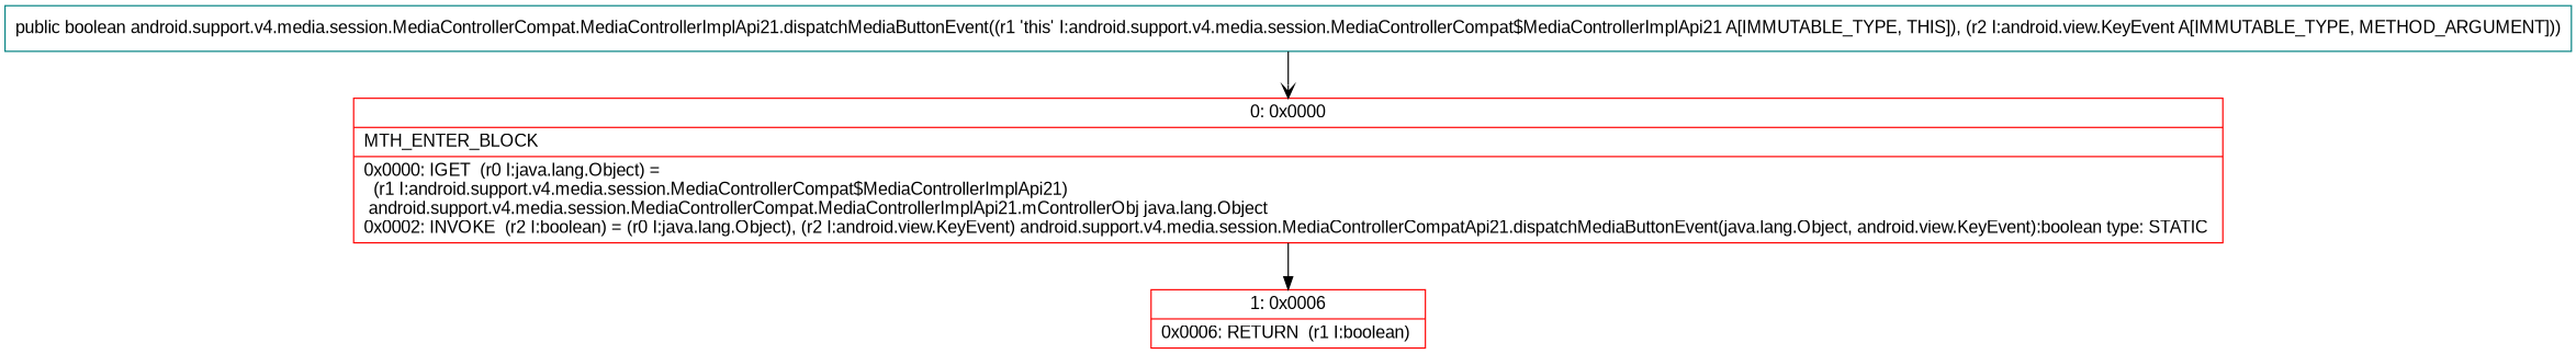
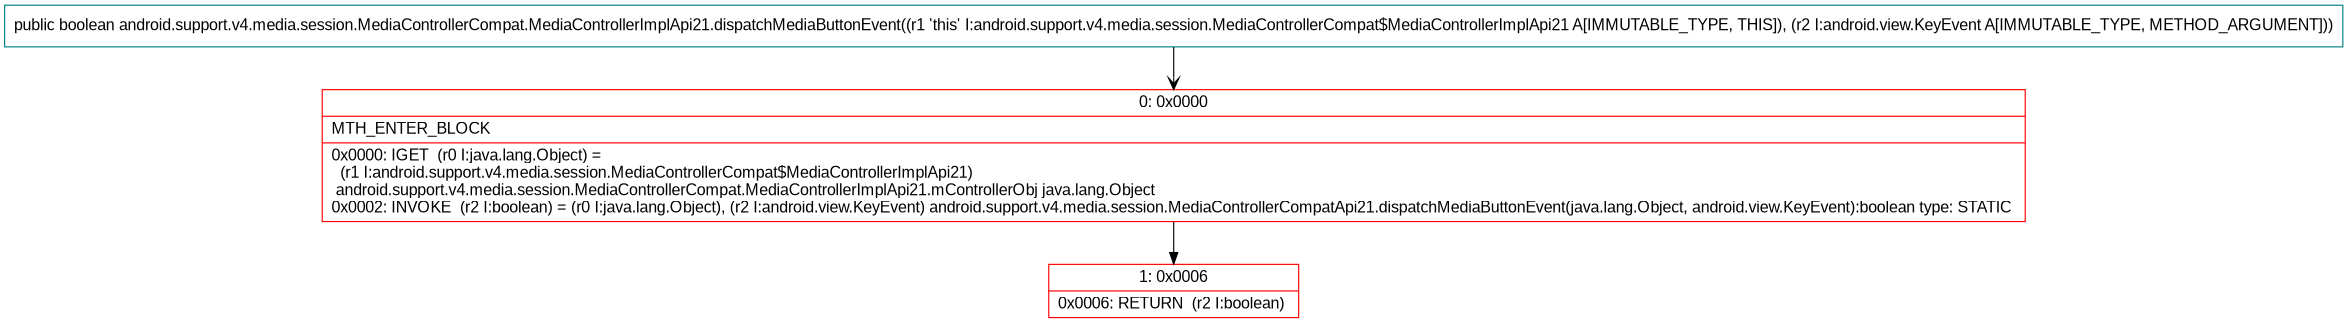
  digraph {
    fontname="Liberation Sans"
    node [shape=record color=red fontname="Liberation Sans"]
    edge [fontname="Liberation Sans"]
    n1 [label="{0\:\ 0x0000|MTH_ENTER_BLOCK\l|0x0000: IGET  (r0 I:java.lang.Object) = \l  (r1 I:android.support.v4.media.session.MediaControllerCompat$MediaControllerImplApi21)\l android.support.v4.media.session.MediaControllerCompat.MediaControllerImplApi21.mControllerObj java.lang.Object \l0x0002: INVOKE  (r2 I:boolean) = (r0 I:java.lang.Object), (r2 I:android.view.KeyEvent) android.support.v4.media.session.MediaControllerCompatApi21.dispatchMediaButtonEvent(java.lang.Object, android.view.KeyEvent):boolean type: STATIC \l}"]
-   n2 [label="{1\:\ 0x0006|0x0006: RETURN  (r1 I:boolean) \l}"]
+   n2 [label="{1\:\ 0x0006|0x0006: RETURN  (r2 I:boolean) \l}"]
    n3 [label="{public boolean android.support.v4.media.session.MediaControllerCompat.MediaControllerImplApi21.dispatchMediaButtonEvent((r1 'this' I:android.support.v4.media.session.MediaControllerCompat$MediaControllerImplApi21 A[IMMUTABLE_TYPE, THIS]), (r2 I:android.view.KeyEvent A[IMMUTABLE_TYPE, METHOD_ARGUMENT])) }" color=teal]
    n1 -> n2 [arrowhead=normal]
    n3 -> n1 [arrowhead=vee]
  }
